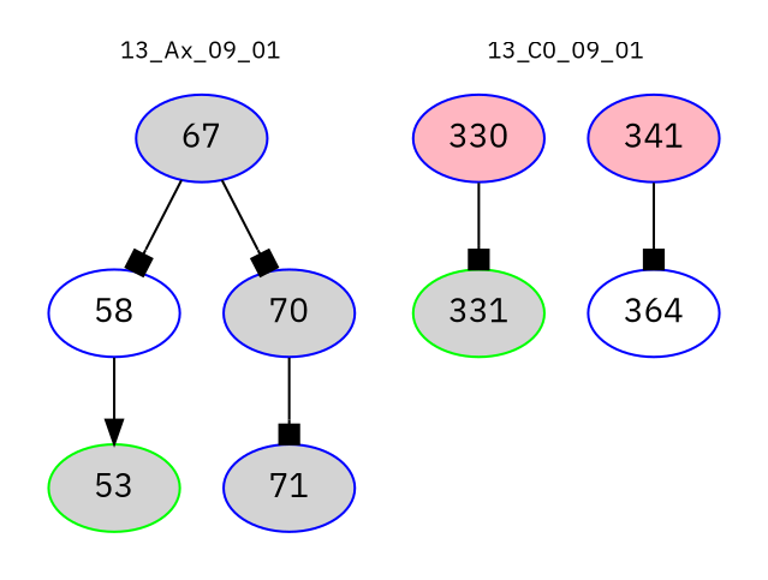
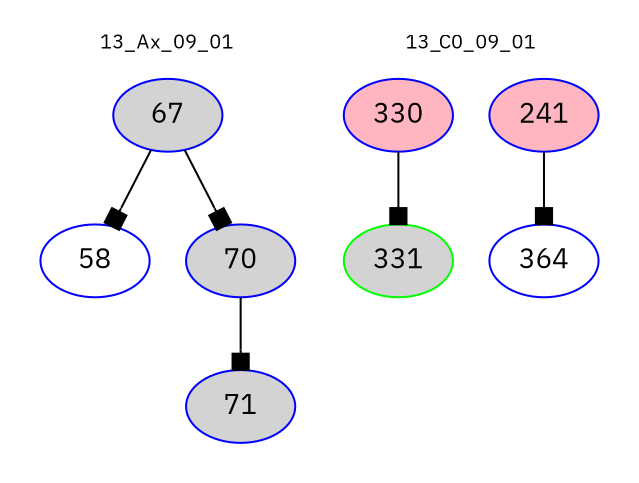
  digraph {
    fontname="IBM Plex Sans"
    node [color=blue fillcolor=lightgrey fontname="IBM Plex Sans" style=filled]
    edge [arrowhead=box color=black fontname="IBM Plex Sans"]
    n1 [label=67]
    n2 [fillcolor=white label=58]
    n3 [label=70]
-   n4 [color=green label=53]
    n5 [label=71]
-   n6 [fillcolor=lightpink label=341]
+   n6 [fillcolor=lightpink label=241]
    n7 [fillcolor=lightpink label=330]
    n8 [fillcolor=white label=364]
    n9 [color=green label=331]
    subgraph cluster_1 {
      color=white
      fontsize=10
      label="13_Ax_09_01"
      n1
      n2
      n3
-     n4
      n5
    }
    subgraph cluster_2 {
      color=white
      fontsize=10
      label="13_C0_09_01"
      n6
      n7
      n8
      n9
    }
    n1 -> n2
    n1 -> n3
-   n2 -> n4 [arrowhead=normal]
    n3 -> n5
    n6 -> n8
    n7 -> n9
  }
